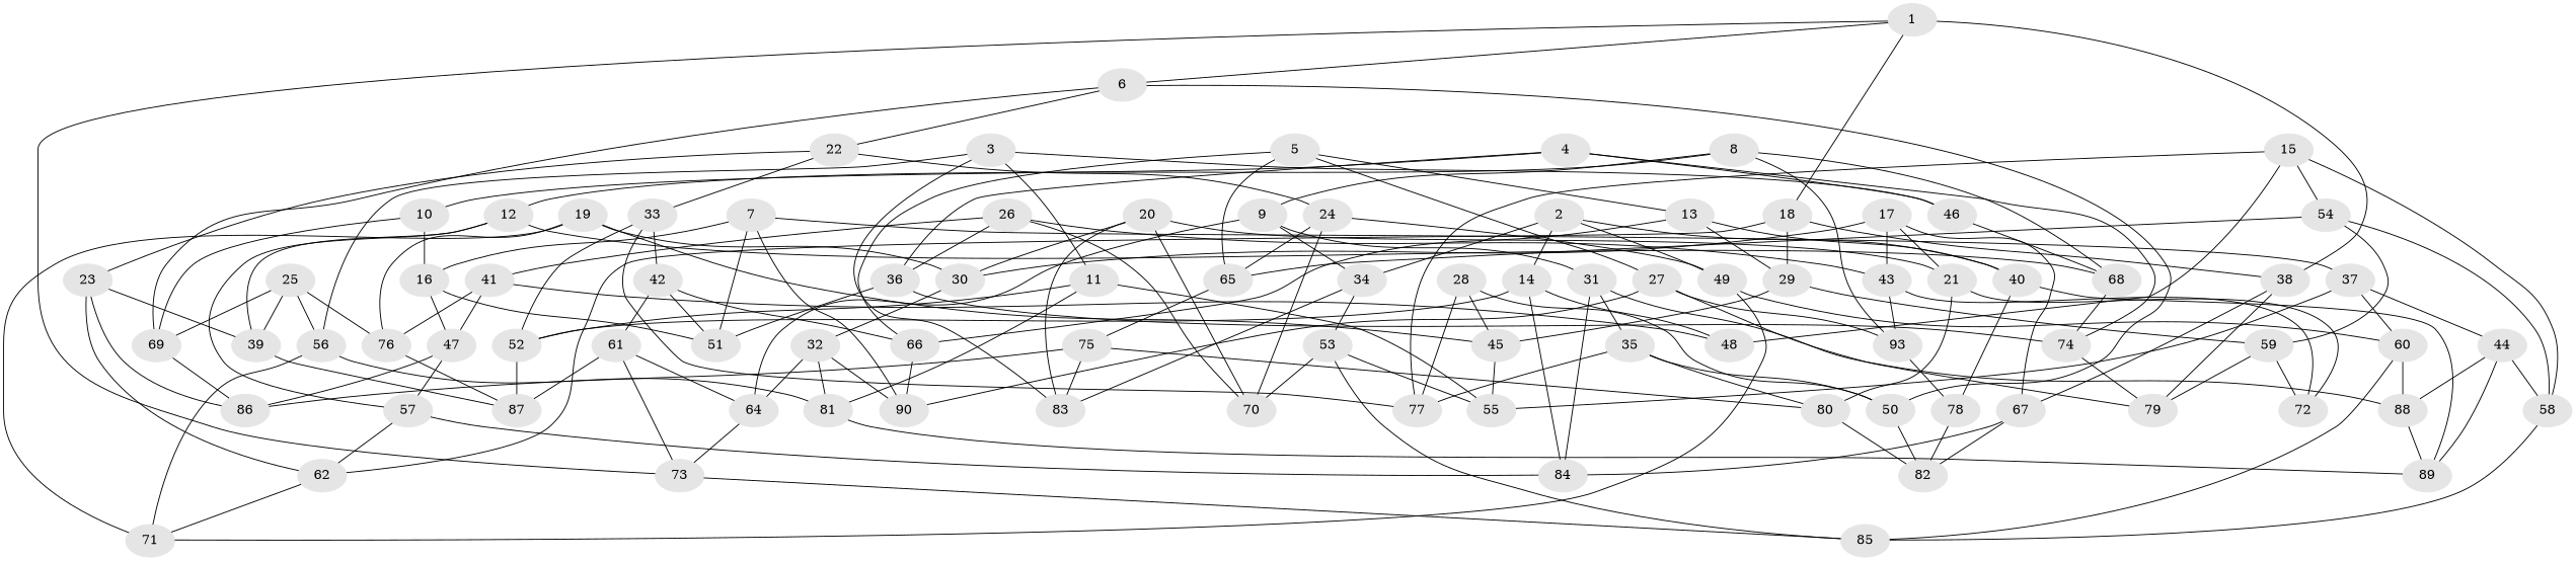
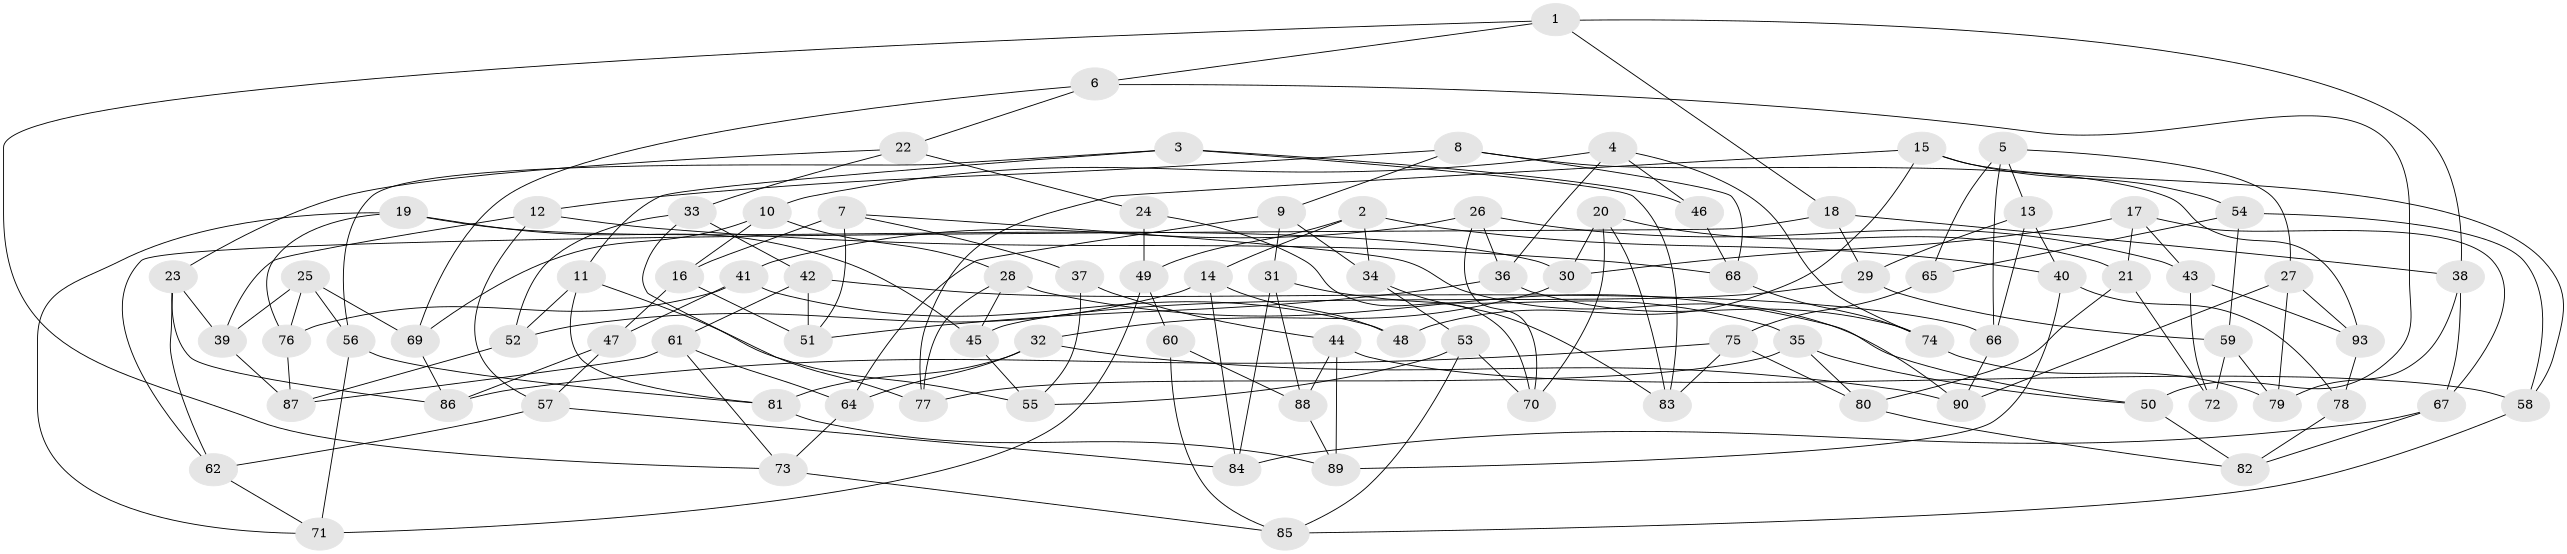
  graph {
    node [color=gray90 style=filled]
    1
    6
    18
    38
    73
    22
    50
    69
    29
    62
    67
    79
    85
    2
    14
    34
    40
    49
    52
    48
    84
    83
    53
    78
    89
    71
    60
    3
    11
    46
    56
    55
    81
    68
    4
    10
    36
    74
    16
    28
    51
    5
    13
    27
    65
    66
    90
    n48 [label=93]
    75
    23
    24
    33
    82
    86
    7
    37
    47
    44
    8
    9
    12
    31
    64
    39
    57
    35
    88
    77
    45
    87
    59
    15
    54
    58
    17
    21
    30
    43
    72
    80
    32
    19
    76
    20
    70
    42
    25
    26
    41
    61
    1 -- 6
    1 -- 18
    1 -- 38
    1 -- 73
    6 -- 22
    6 -- 50
    6 -- 69
    18 -- 38
    18 -- 29
    18 -- 62
    38 -- 67
    38 -- 79
    73 -- 85
    22 -- 23
    22 -- 24
    22 -- 33
    50 -- 82
    69 -- 86
    29 -- 45
    29 -- 59
    62 -- 71
    67 -- 84
    67 -- 82
    2 -- 14
    2 -- 34
    2 -- 40
    2 -- 49
    14 -- 52
    14 -- 48
    14 -- 84
    34 -- 83
    34 -- 53
    40 -- 78
    40 -- 89
    49 -- 71
    49 -- 60
    52 -- 87
    53 -- 85
    53 -- 55
    53 -- 70
    78 -- 82
    60 -- 85
    60 -- 88
    3 -- 83
    3 -- 11
    3 -- 46
    3 -- 56
    11 -- 52
    11 -- 55
    11 -- 81
    46 -- 68
    56 -- 71
    56 -- 81
    81 -- 89
    68 -- 74
    4 -- 46
    4 -- 10
    4 -- 36
    4 -- 74
    10 -- 69
    10 -- 16
+   10 -- 28
    36 -- 74
    36 -- 51
    74 -- 79
    16 -- 51
    16 -- 47
    28 -- 50
    28 -- 77
    28 -- 45
    5 -- 13
    5 -- 27
    5 -- 65
    5 -- 66
    13 -- 29
    13 -- 40
    13 -- 66
    27 -- 79
    27 -- 90
    27 -- n48
    65 -- 75
    66 -- 90
    n48 -- 78
    75 -- 83
    75 -- 86
    75 -- 80
    23 -- 62
    23 -- 86
    23 -- 39
    24 -- 49
-   24 -- 65
    24 -- 70
    33 -- 52
    33 -- 77
    33 -- 42
    7 -- 16
    7 -- 51
    7 -- 90
    7 -- 37
-   37 -- 60
    37 -- 55
    37 -- 44
    47 -- 86
    47 -- 57
    44 -- 89
    44 -- 88
    44 -- 58
    8 -- 68
    8 -- n48
    8 -- 9
    8 -- 12
    9 -- 34
    9 -- 31
    9 -- 64
    12 -- 68
    12 -- 39
    12 -- 57
    31 -- 84
    31 -- 35
    31 -- 88
    64 -- 73
    39 -- 87
    57 -- 62
    57 -- 84
    35 -- 50
    35 -- 77
    35 -- 80
    88 -- 89
    45 -- 55
    59 -- 79
    59 -- 72
    15 -- 48
    15 -- 77
    15 -- 54
    15 -- 58
    54 -- 65
    54 -- 59
    54 -- 58
    58 -- 85
    17 -- 67
    17 -- 21
    17 -- 30
    17 -- 43
    21 -- 72
    21 -- 80
    30 -- 32
    43 -- n48
    43 -- 72
    80 -- 82
    32 -- 81
    32 -- 90
    32 -- 64
    19 -- 71
    19 -- 45
    19 -- 30
    19 -- 76
    76 -- 87
    20 -- 83
    20 -- 21
    20 -- 30
    20 -- 70
    42 -- 51
    42 -- 66
    42 -- 61
    25 -- 69
    25 -- 56
    25 -- 39
    25 -- 76
    26 -- 36
    26 -- 43
    26 -- 70
    26 -- 41
    41 -- 48
    41 -- 47
    41 -- 76
    61 -- 73
    61 -- 64
    61 -- 87
  }
